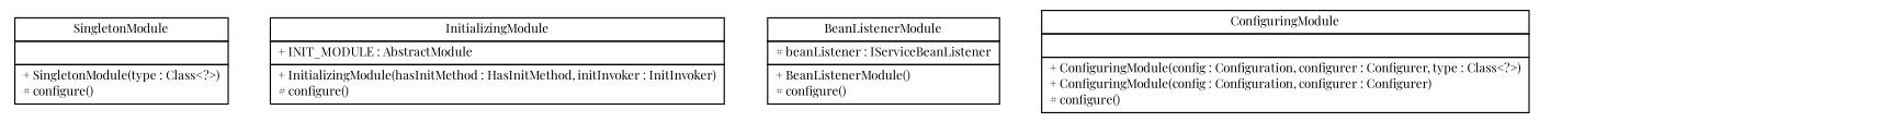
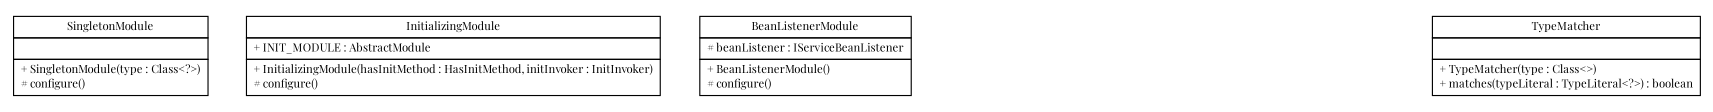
  digraph {
    nodesep=0.25
    ranksep=0.5
    fontname="Playfair Display"
    node [fontcolor=black fontname="Playfair Display" fontsize=10.0 shape=plaintext]
    n1 [label=<<table title="sorcer.container.core.SingletonModule" border="0" cellborder="1" cellspacing="0" cellpadding="2" port="p" href="./SingletonModule.html"> 		<tr><td><table border="0" cellspacing="0" cellpadding="1"> <tr><td align="center" balign="center"> SingletonModule </td></tr> 		</table></td></tr> 		<tr><td><table border="0" cellspacing="0" cellpadding="1"> <tr><td align="left" balign="left">  </td></tr> 		</table></td></tr> 		<tr><td><table border="0" cellspacing="0" cellpadding="1"> <tr><td align="left" balign="left"> + SingletonModule(type : Class&lt;?&gt;) </td></tr> <tr><td align="left" balign="left"> # configure() </td></tr> 		</table></td></tr> 		</table>>]
    n2 [label=<<table title="sorcer.container.core.InitializingModule" border="0" cellborder="1" cellspacing="0" cellpadding="2" port="p" href="./InitializingModule.html"> 		<tr><td><table border="0" cellspacing="0" cellpadding="1"> <tr><td align="center" balign="center"> InitializingModule </td></tr> 		</table></td></tr> 		<tr><td><table border="0" cellspacing="0" cellpadding="1"> <tr><td align="left" balign="left"> + INIT_MODULE : AbstractModule </td></tr> 		</table></td></tr> 		<tr><td><table border="0" cellspacing="0" cellpadding="1"> <tr><td align="left" balign="left"> + InitializingModule(hasInitMethod : HasInitMethod, initInvoker : InitInvoker) </td></tr> <tr><td align="left" balign="left"> # configure() </td></tr> 		</table></td></tr> 		</table>>]
    n3 [label=<<table title="sorcer.container.core.BeanListenerModule" border="0" cellborder="1" cellspacing="0" cellpadding="2" port="p" href="./BeanListenerModule.html"> 		<tr><td><table border="0" cellspacing="0" cellpadding="1"> <tr><td align="center" balign="center"> BeanListenerModule </td></tr> 		</table></td></tr> 		<tr><td><table border="0" cellspacing="0" cellpadding="1"> <tr><td align="left" balign="left"> # beanListener : IServiceBeanListener </td></tr> 		</table></td></tr> 		<tr><td><table border="0" cellspacing="0" cellpadding="1"> <tr><td align="left" balign="left"> + BeanListenerModule() </td></tr> <tr><td align="left" balign="left"> # configure() </td></tr> 		</table></td></tr> 		</table>>]
-   n4 [label=<<table title="sorcer.container.core.ConfiguringModule" border="0" cellborder="1" cellspacing="0" cellpadding="2" port="p" href="./ConfiguringModule.html"> 		<tr><td><table border="0" cellspacing="0" cellpadding="1"> <tr><td align="center" balign="center"> ConfiguringModule </td></tr> 		</table></td></tr> 		<tr><td><table border="0" cellspacing="0" cellpadding="1"> <tr><td align="left" balign="left">  </td></tr> 		</table></td></tr> 		<tr><td><table border="0" cellspacing="0" cellpadding="1"> <tr><td align="left" balign="left"> + ConfiguringModule(config : Configuration, configurer : Configurer, type : Class&lt;?&gt;) </td></tr> <tr><td align="left" balign="left"> + ConfiguringModule(config : Configuration, configurer : Configurer) </td></tr> <tr><td align="left" balign="left"> # configure() </td></tr> 		</table></td></tr> 		</table>>]
+   n5 [label=<<table title="sorcer.container.core.TypeMatcher" border="0" cellborder="1" cellspacing="0" cellpadding="2" port="p" href="./TypeMatcher.html"> 		<tr><td><table border="0" cellspacing="0" cellpadding="1"> <tr><td align="center" balign="center"> TypeMatcher </td></tr> 		</table></td></tr> 		<tr><td><table border="0" cellspacing="0" cellpadding="1"> <tr><td align="left" balign="left">  </td></tr> 		</table></td></tr> 		<tr><td><table border="0" cellspacing="0" cellpadding="1"> <tr><td align="left" balign="left"> + TypeMatcher(type : Class&lt;&gt;) </td></tr> <tr><td align="left" balign="left"> + matches(typeLiteral : TypeLiteral&lt;?&gt;) : boolean </td></tr> 		</table></td></tr> 		</table>>]
  }
